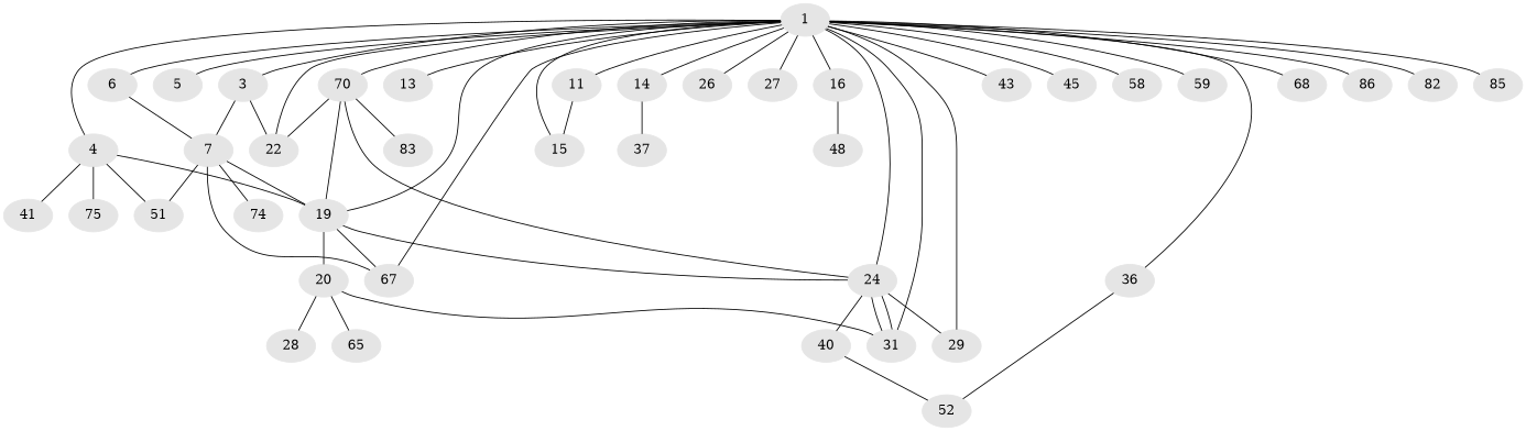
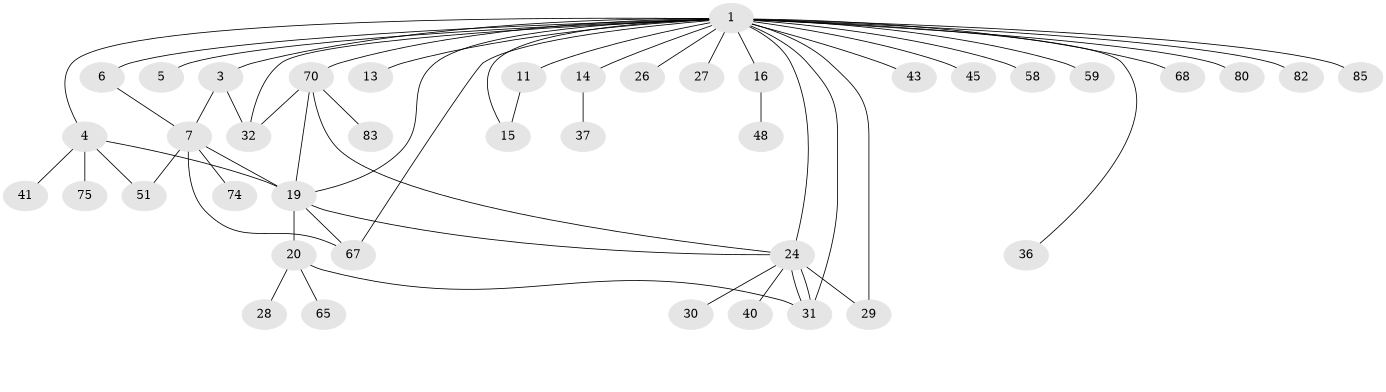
  graph {
    node [color=gray90 style=filled]
    1 [super="+22+2+9+76"]
    3 [super="+47+12"]
    4 [super="+49"]
    5 [super="+72"]
    6 [super="+25"]
    n6 [label=70 super="+18+17"]
    11
    13 [super="+71"]
    14 [super="+62+57"]
    15 [super="+35"]
    16 [super="+60+23+39"]
    19 [super="+46"]
    24 [super="+41+77+50"]
    26
    27
    29 [super="+87+73"]
    31 [super="+33"]
-   32 [super="+86+79" label=22]
+   32 [super="+86+79"]
    36 [super="+66"]
    43
    45 [super="+53"]
    58
    59
    67 [super="+84"]
    68 [super="+70"]
-   80 [label=86]
+   80
    82
    85
    7
    n30 [label=51 super="+63"]
    75
    n32 [label=41]
    83
    37 [super="+55"]
    48 [super="+51"]
    20
+   30
    40
-   52
    n40 [label=74]
    28
    65
    1 -- 3
    1 -- 4
    1 -- 5
    1 -- 6
    1 -- n6
    1 -- 11
    1 -- 13 [weight=2]
    1 -- 14 [weight=2]
    1 -- 15
    1 -- 16
    1 -- 19
    1 -- 24 [weight=3]
    1 -- 26
    1 -- 27
    1 -- 29 [weight=2]
    1 -- 31 [weight=2]
    1 -- 32 [weight=2]
    1 -- 36
    1 -- 43
    1 -- 45
    1 -- 58
    1 -- 59
    1 -- 67
    1 -- 68
    1 -- 80
    1 -- 82
    1 -- 85
    3 -- 32
    3 -- 7
    4 -- 19
    4 -- n30
    4 -- 75
    4 -- n32
    6 -- 7
    n6 -- 19
    n6 -- 24
    n6 -- 32
    n6 -- 83
    11 -- 15
    14 -- 37
    16 -- 48
    19 -- 24
    19 -- 67
    19 -- 20
    24 -- 29
    24 -- 31
    24 -- 31
+   24 -- 30
    24 -- 40
-   36 -- 52
    7 -- 19
    7 -- 67
    7 -- n30
    7 -- n40
    20 -- 31
    20 -- 28
    20 -- 65
-   40 -- 52
  }
